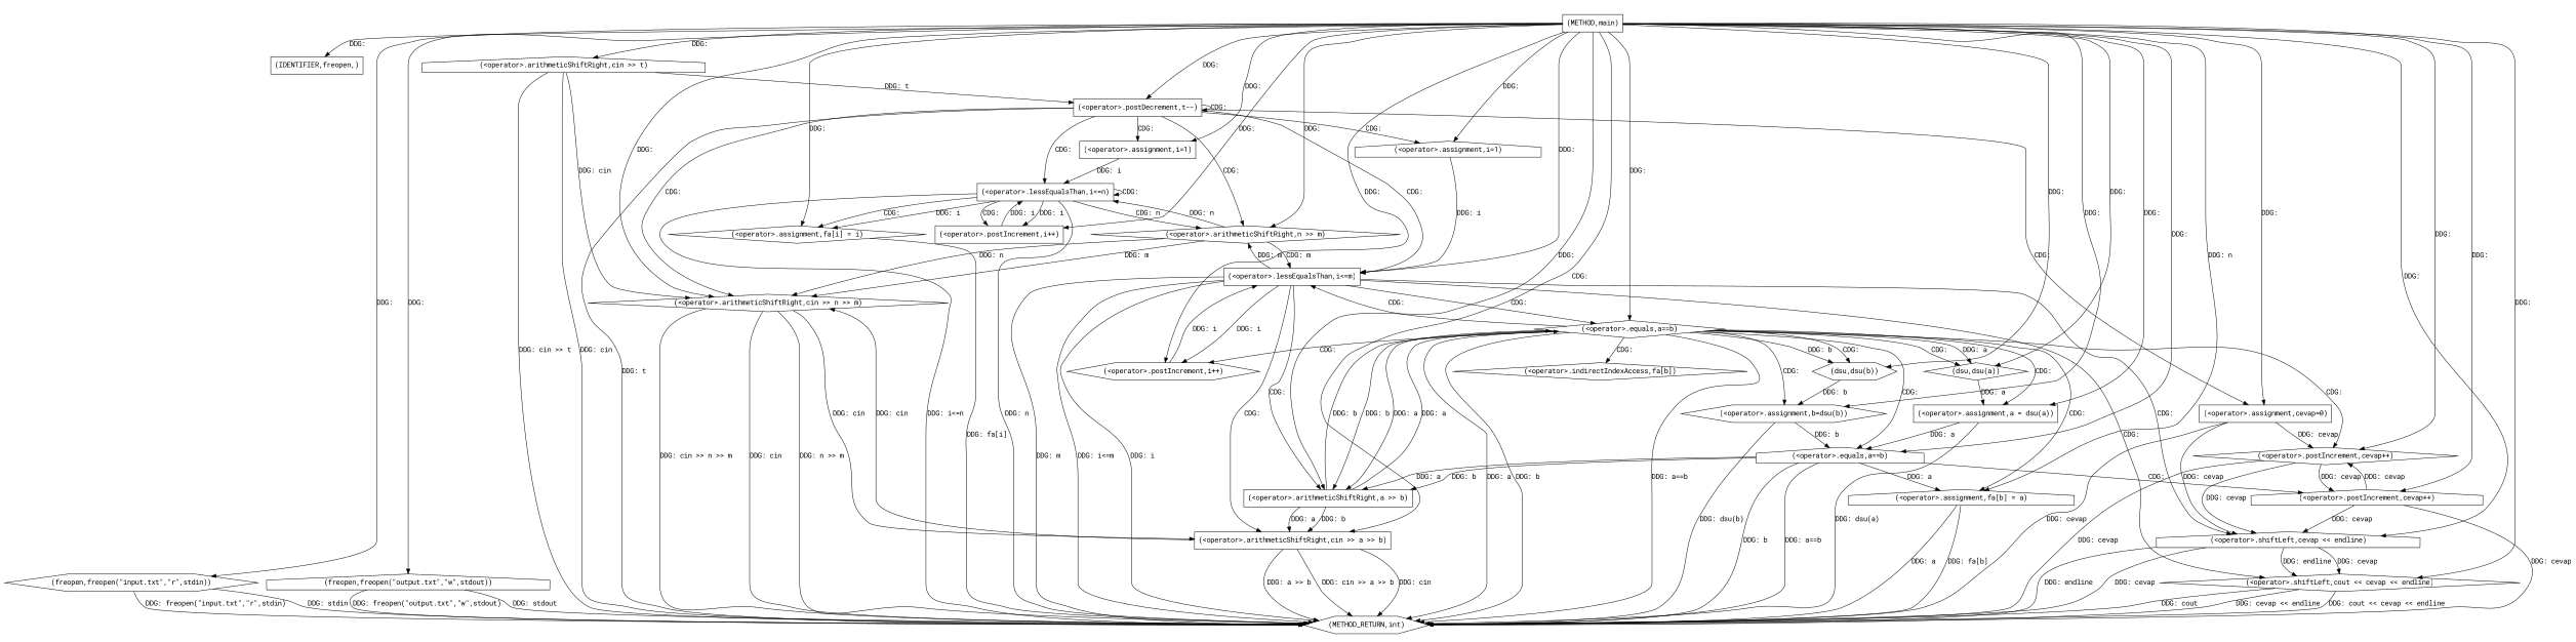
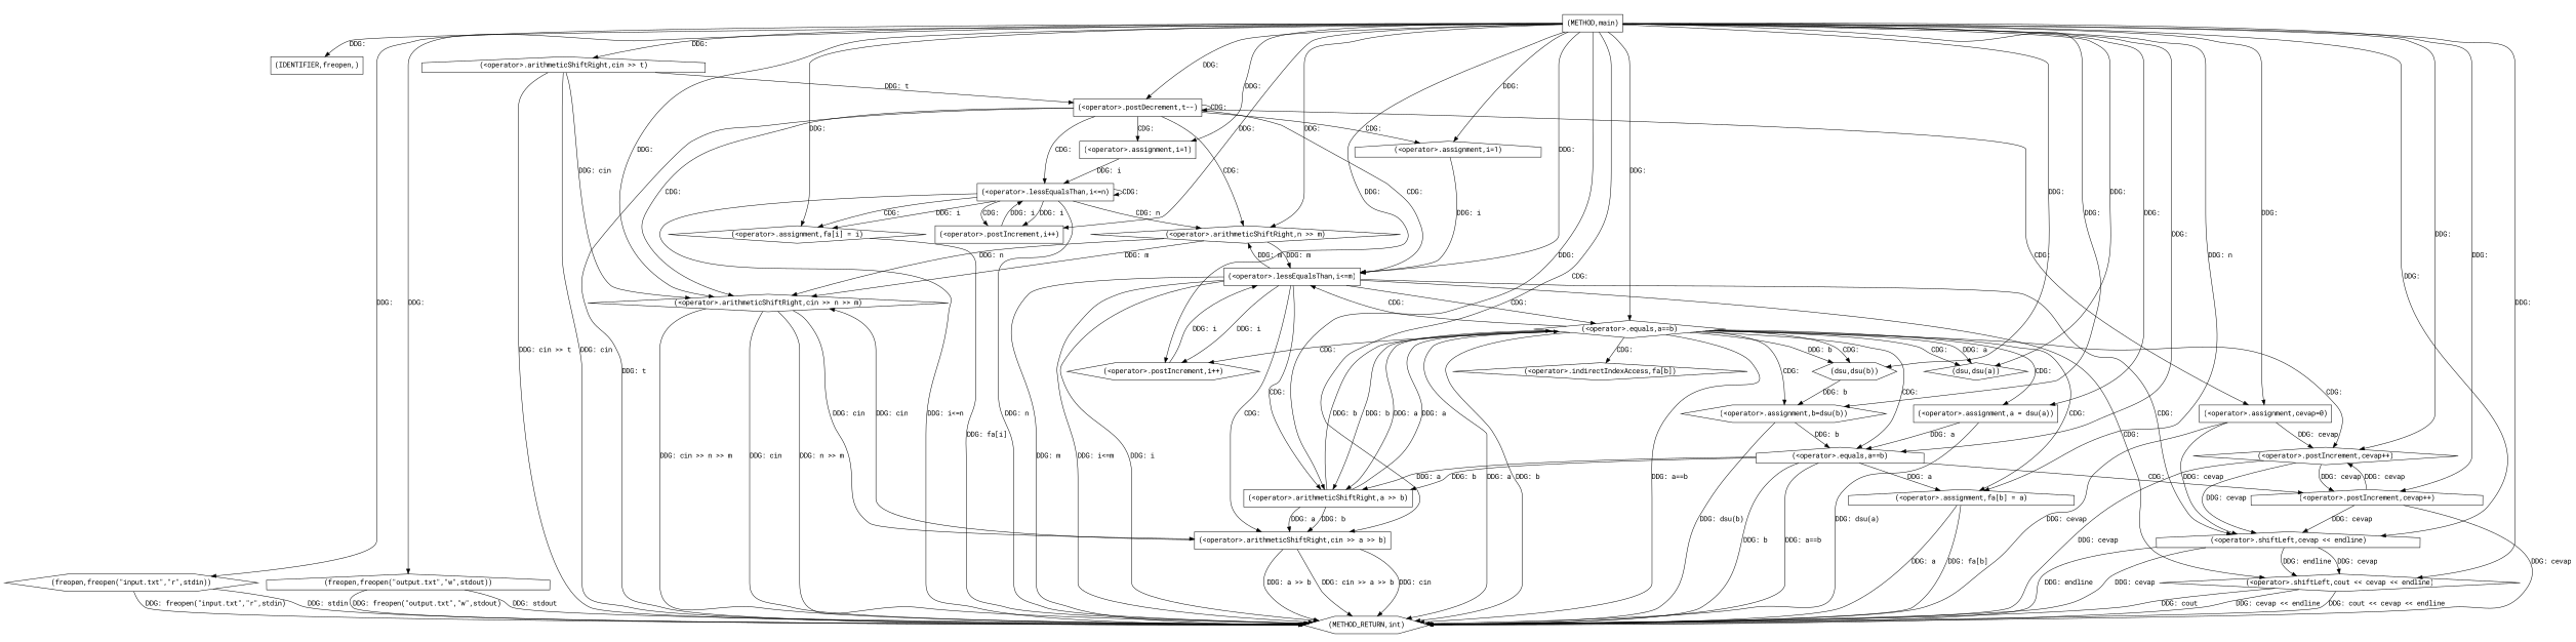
  digraph {
    fontname="Roboto Mono"
    node [fontname="Roboto Mono" shape=box]
    edge [fontname="Roboto Mono"]
    n1 [label="(METHOD,main)"]
    n2 [label="(IDENTIFIER,freopen,)"]
    n3 [label="(freopen,freopen(\"input.txt\",\"r\",stdin))" shape=hexagon]
    n4 [label="(freopen,freopen(\"output.txt\",\"w\",stdout))" shape=house]
    n5 [label="(<operator>.arithmeticShiftRight,cin >> t)" shape=house]
    n6 [label="(<operator>.postDecrement,t--)"]
    n7 [label="(<operator>.assignment,cevap=0)"]
    n8 [label="(<operator>.arithmeticShiftRight,cin >> n >> m)" shape=diamond]
    n9 [label="(<operator>.shiftLeft,cout << cevap << endline)" shape=diamond]
    n10 [label="(<operator>.assignment,i=1)"]
    n11 [label="(<operator>.postIncrement,i++)"]
    n12 [label="(<operator>.assignment,i=1)" shape=house]
    n13 [label="(<operator>.lessEqualsThan,i<=m)"]
    n14 [label="(<operator>.postIncrement,i++)" shape=hexagon]
    n15 [label="(<operator>.arithmeticShiftRight,n >> m)" shape=diamond]
    n16 [label="(<operator>.assignment,fa[i] = i)" shape=diamond]
    n17 [label="(<operator>.arithmeticShiftRight,cin >> a >> b)"]
    n18 [label="(<operator>.postIncrement,cevap++)" shape=diamond]
    n19 [label="(<operator>.assignment,a = dsu(a))"]
    n20 [label="(<operator>.assignment,b=dsu(b))" shape=hexagon]
    n21 [label="(<operator>.assignment,fa[b] = a)" shape=house]
    n22 [label="(<operator>.shiftLeft,cevap << endline)" shape=house]
    n23 [label="(<operator>.equals,a==b)" shape=diamond]
    n24 [label="(<operator>.equals,a==b)" shape=house]
    n25 [label="(<operator>.postIncrement,cevap++)" shape=house]
    n26 [label="(<operator>.arithmeticShiftRight,a >> b)"]
    n27 [label="(dsu,dsu(a))" shape=diamond]
    n28 [label="(dsu,dsu(b))" shape=hexagon]
    n29 [label="(METHOD_RETURN,int)" shape=hexagon]
    n30 [label="(<operator>.lessEqualsThan,i<=n)"]
    n31 [label="(<operator>.indirectIndexAccess,fa[b])" shape=diamond]
    n1 -> n2 [label="DDG: "]
    n1 -> n3 [label="DDG: "]
    n1 -> n4 [label="DDG: "]
    n1 -> n5 [label="DDG: "]
    n1 -> n6 [label="DDG: "]
    n1 -> n7 [label="DDG: "]
    n1 -> n8 [label="DDG: "]
    n1 -> n9 [label="DDG: "]
    n1 -> n10 [label="DDG: "]
    n1 -> n11 [label="DDG: "]
    n1 -> n12 [label="DDG: "]
    n1 -> n13 [label="DDG: "]
    n1 -> n14 [label="DDG: "]
    n1 -> n15 [label="DDG: "]
    n1 -> n16 [label="DDG: "]
    n1 -> n17 [label="CDG: "]
    n1 -> n18 [label="DDG: "]
    n1 -> n19 [label="DDG: "]
    n1 -> n20 [label="DDG: "]
    n1 -> n21 [label="DDG: n"]
    n1 -> n22 [label="DDG: "]
    n1 -> n23 [label="DDG: "]
    n1 -> n24 [label="DDG: "]
    n1 -> n25 [label="DDG: "]
    n1 -> n26 [label="DDG: "]
    n1 -> n27 [label="DDG: "]
    n1 -> n28 [label="DDG: "]
    n3 -> n29 [label="DDG: freopen(\"input.txt\",\"r\",stdin)"]
    n3 -> n29 [label="DDG: stdin"]
    n4 -> n29 [label="DDG: freopen(\"output.txt\",\"w\",stdout)"]
    n4 -> n29 [label="DDG: stdout"]
    n5 -> n6 [label="DDG: t"]
    n5 -> n8 [label="DDG: cin"]
    n5 -> n29 [label="DDG: cin"]
    n5 -> n29 [label="DDG: cin >> t"]
    n6 -> n6 [label="CDG: "]
    n6 -> n7 [label="CDG: "]
    n6 -> n8 [label="CDG: "]
    n6 -> n10 [label="CDG: "]
    n6 -> n12 [label="CDG: "]
    n6 -> n13 [label="CDG: "]
    n6 -> n15 [label="CDG: "]
    n6 -> n29 [label="DDG: t"]
    n6 -> n30 [label="CDG: "]
    n7 -> n18 [label="DDG: cevap"]
    n7 -> n22 [label="DDG: cevap"]
    n7 -> n29 [label="DDG: cevap"]
    n8 -> n17 [label="DDG: cin"]
    n8 -> n29 [label="DDG: cin"]
    n8 -> n29 [label="DDG: n >> m"]
    n8 -> n29 [label="DDG: cin >> n >> m"]
    n9 -> n29 [label="DDG: cevap << endline"]
    n9 -> n29 [label="DDG: cout << cevap << endline"]
    n9 -> n29 [label="DDG: cout"]
    n10 -> n30 [label="DDG: i"]
    n11 -> n30 [label="DDG: i"]
    n12 -> n13 [label="DDG: i"]
    n13 -> n9 [label="CDG: "]
    n13 -> n14 [label="DDG: i"]
    n13 -> n15 [label="DDG: m"]
    n13 -> n17 [label="CDG: "]
    n13 -> n22 [label="CDG: "]
    n13 -> n23 [label="CDG: "]
    n13 -> n26 [label="CDG: "]
    n13 -> n29 [label="DDG: i"]
    n13 -> n29 [label="DDG: m"]
    n13 -> n29 [label="DDG: i<=m"]
    n14 -> n13 [label="DDG: i"]
    n15 -> n8 [label="DDG: n"]
    n15 -> n8 [label="DDG: m"]
-   n15 -> n13 [label="CDG: m"]
-   n15 -> n30 [label="DDG: n"]
+   n15 -> n13 [label="DDG: m"]
    n16 -> n29 [label="DDG: fa[i]"]
    n17 -> n8 [label="DDG: cin"]
    n17 -> n29 [label="DDG: cin"]
    n17 -> n29 [label="DDG: a >> b"]
    n17 -> n29 [label="DDG: cin >> a >> b"]
    n18 -> n22 [label="DDG: cevap"]
    n18 -> n25 [label="DDG: cevap"]
    n18 -> n29 [label="DDG: cevap"]
    n19 -> n24 [label="DDG: a"]
    n19 -> n29 [label="DDG: dsu(a)"]
    n20 -> n24 [label="DDG: b"]
    n20 -> n29 [label="DDG: dsu(b)"]
    n21 -> n29 [label="DDG: fa[b]"]
    n21 -> n29 [label="DDG: a"]
    n22 -> n9 [label="DDG: cevap"]
    n22 -> n9 [label="DDG: endline"]
    n22 -> n29 [label="DDG: cevap"]
    n22 -> n29 [label="DDG: endline"]
    n23 -> n13 [label="CDG: "]
    n23 -> n14 [label="CDG: "]
    n23 -> n18 [label="CDG: "]
    n23 -> n19 [label="CDG: "]
    n23 -> n20 [label="CDG: "]
    n23 -> n21 [label="CDG: "]
    n23 -> n24 [label="CDG: "]
    n23 -> n26 [label="DDG: a"]
    n23 -> n26 [label="DDG: b"]
    n23 -> n27 [label="DDG: a"]
    n23 -> n27 [label="CDG: "]
    n23 -> n28 [label="DDG: b"]
    n23 -> n28 [label="CDG: "]
    n23 -> n29 [label="DDG: a"]
    n23 -> n29 [label="DDG: b"]
    n23 -> n29 [label="DDG: a==b"]
    n23 -> n31 [label="CDG: "]
    n24 -> n21 [label="DDG: a"]
    n24 -> n25 [label="CDG: "]
    n24 -> n26 [label="DDG: a"]
    n24 -> n26 [label="DDG: b"]
    n24 -> n29 [label="DDG: b"]
    n24 -> n29 [label="DDG: a==b"]
    n25 -> n18 [label="DDG: cevap"]
    n25 -> n22 [label="DDG: cevap"]
    n25 -> n29 [label="DDG: cevap"]
    n26 -> n17 [label="DDG: b"]
    n26 -> n17 [label="DDG: a"]
    n26 -> n23 [label="DDG: a"]
    n26 -> n23 [label="DDG: b"]
-   n27 -> n19 [label="DDG: a"]
    n28 -> n20 [label="DDG: b"]
    n30 -> n11 [label="DDG: i"]
    n30 -> n11 [label="CDG: "]
    n30 -> n15 [label="CDG: n"]
    n30 -> n16 [label="DDG: i"]
    n30 -> n16 [label="CDG: "]
    n30 -> n29 [label="DDG: n"]
    n30 -> n29 [label="DDG: i<=n"]
    n30 -> n30 [label="CDG: "]
  }
